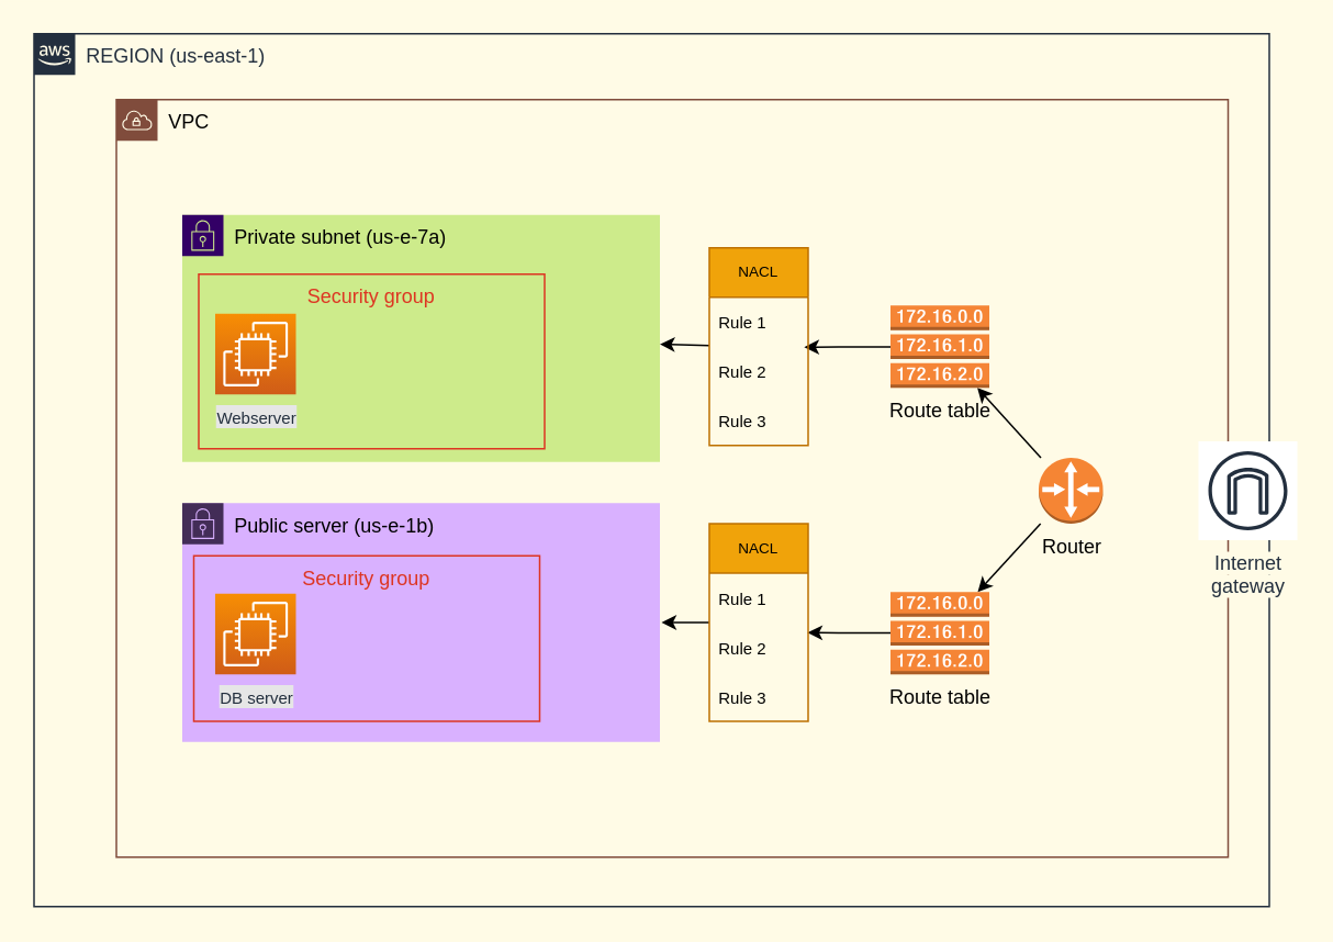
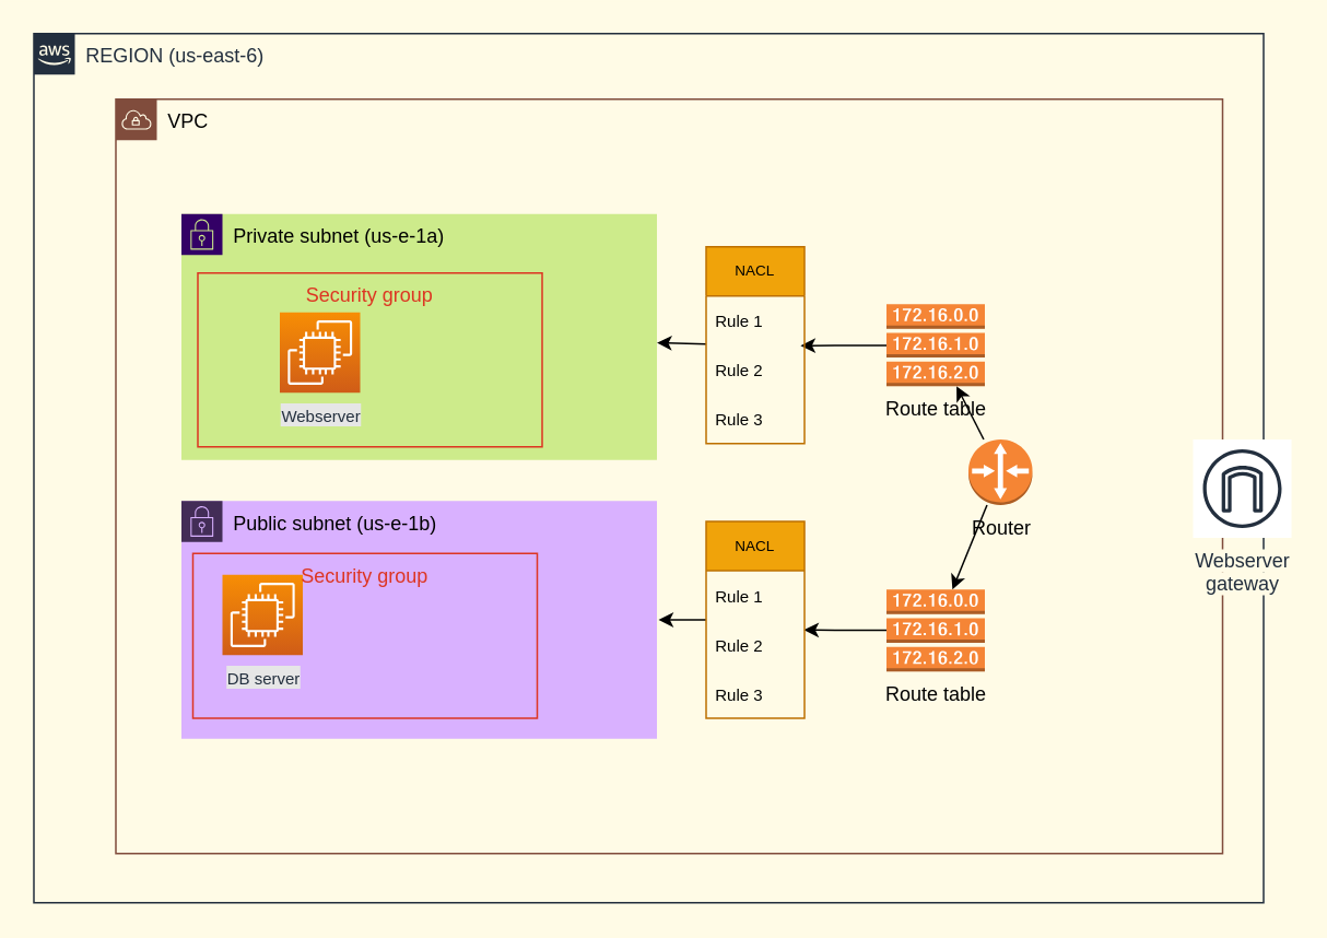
  <mxCell id="0" />
  <mxCell id="1" parent="0" />
  <mxCell id="2" value="&lt;font color=&quot;#000000&quot;&gt;VPC&lt;/font&gt;" style="points=[[0,0],[0.25,0],[0.5,0],[0.75,0],[1,0],[1,0.25],[1,0.5],[1,0.75],[1,1],[0.75,1],[0.5,1],[0.25,1],[0,1],[0,0.75],[0,0.5],[0,0.25]];outlineConnect=0;gradientColor=none;html=1;whiteSpace=wrap;fontSize=12;fontStyle=0;container=0;pointerEvents=0;collapsible=0;recursiveResize=0;shape=mxgraph.aws4.group;grIcon=mxgraph.aws4.group_vpc;strokeColor=#804C3C;fillColor=none;verticalAlign=top;align=left;spacingLeft=30;fontColor=#AAB7B8;dashed=0;movable=1;resizable=1;rotatable=1;deletable=1;editable=1;connectable=1;" vertex="1" parent="1"><mxGeometry x="70" y="60" width="675" height="460" as="geometry" /></mxCell>
- <mxCell id="3" value="Private subnet (us-e-7a)" style="points=[[0,0],[0.25,0],[0.5,0],[0.75,0],[1,0],[1,0.25],[1,0.5],[1,0.75],[1,1],[0.75,1],[0.5,1],[0.25,1],[0,1],[0,0.75],[0,0.5],[0,0.25]];outlineConnect=0;html=1;whiteSpace=wrap;fontSize=12;fontStyle=0;container=0;pointerEvents=0;collapsible=0;recursiveResize=0;shape=mxgraph.aws4.group;grIcon=mxgraph.aws4.group_security_group;grStroke=0;strokeColor=#330066;fillColor=#cdeb8b;verticalAlign=top;align=left;spacingLeft=30;dashed=0;movable=1;resizable=1;rotatable=1;deletable=1;editable=1;connectable=1;" vertex="1" parent="1"><mxGeometry x="110" y="130" width="290" height="150" as="geometry" /></mxCell>
- <mxCell id="4" value="&lt;font color=&quot;#000000&quot;&gt;Public server (us-e-1b)&lt;/font&gt;" style="points=[[0,0],[0.25,0],[0.5,0],[0.75,0],[1,0],[1,0.25],[1,0.5],[1,0.75],[1,1],[0.75,1],[0.5,1],[0.25,1],[0,1],[0,0.75],[0,0.5],[0,0.25]];outlineConnect=0;html=1;whiteSpace=wrap;fontSize=12;fontStyle=0;container=0;pointerEvents=0;collapsible=0;recursiveResize=0;shape=mxgraph.aws4.group;grIcon=mxgraph.aws4.group_security_group;grStroke=0;strokeColor=#432D57;fillColor=#D9B1FF;verticalAlign=top;align=left;spacingLeft=30;dashed=0;movable=1;resizable=1;rotatable=1;deletable=1;editable=1;connectable=1;fontColor=#ffffff;perimeterSpacing=1;" vertex="1" parent="1"><mxGeometry x="110" y="305" width="290" height="145" as="geometry" /></mxCell>
+ <mxCell id="3" value="Private subnet (us-e-1a)" style="points=[[0,0],[0.25,0],[0.5,0],[0.75,0],[1,0],[1,0.25],[1,0.5],[1,0.75],[1,1],[0.75,1],[0.5,1],[0.25,1],[0,1],[0,0.75],[0,0.5],[0,0.25]];outlineConnect=0;html=1;whiteSpace=wrap;fontSize=12;fontStyle=0;container=0;pointerEvents=0;collapsible=0;recursiveResize=0;shape=mxgraph.aws4.group;grIcon=mxgraph.aws4.group_security_group;grStroke=0;strokeColor=#330066;fillColor=#cdeb8b;verticalAlign=top;align=left;spacingLeft=30;dashed=0;movable=1;resizable=1;rotatable=1;deletable=1;editable=1;connectable=1;" vertex="1" parent="1"><mxGeometry x="110" y="130" width="290" height="150" as="geometry" /></mxCell>
+ <mxCell id="4" value="&lt;font color=&quot;#000000&quot;&gt;Public subnet (us-e-1b)&lt;/font&gt;" style="points=[[0,0],[0.25,0],[0.5,0],[0.75,0],[1,0],[1,0.25],[1,0.5],[1,0.75],[1,1],[0.75,1],[0.5,1],[0.25,1],[0,1],[0,0.75],[0,0.5],[0,0.25]];outlineConnect=0;html=1;whiteSpace=wrap;fontSize=12;fontStyle=0;container=0;pointerEvents=0;collapsible=0;recursiveResize=0;shape=mxgraph.aws4.group;grIcon=mxgraph.aws4.group_security_group;grStroke=0;strokeColor=#432D57;fillColor=#D9B1FF;verticalAlign=top;align=left;spacingLeft=30;dashed=0;movable=1;resizable=1;rotatable=1;deletable=1;editable=1;connectable=1;fontColor=#ffffff;perimeterSpacing=1;" vertex="1" parent="1"><mxGeometry x="110" y="305" width="290" height="145" as="geometry" /></mxCell>
  <mxCell id="5" value="" style="edgeStyle=none;html=1;fontColor=#000000;" edge="1" parent="1" source="7" target="10"><mxGeometry relative="1" as="geometry" /></mxCell>
  <mxCell id="6" value="" style="edgeStyle=none;html=1;fontSize=10;fontColor=#000000;" edge="1" parent="1" source="7" target="20"><mxGeometry relative="1" as="geometry" /></mxCell>
- <mxCell id="7" value="Router" style="outlineConnect=0;dashed=0;verticalLabelPosition=bottom;verticalAlign=top;align=center;html=1;shape=mxgraph.aws3.router;fillColor=#F58534;gradientColor=none;strokeColor=#804C3C;fontColor=#000000;container=0;movable=1;resizable=1;rotatable=1;deletable=1;editable=1;connectable=1;" vertex="1" parent="1"><mxGeometry x="630" y="277.5" width="39" height="40" as="geometry" /></mxCell>
- <mxCell id="8" value="REGION (us-east-1)" style="points=[[0,0],[0.25,0],[0.5,0],[0.75,0],[1,0],[1,0.25],[1,0.5],[1,0.75],[1,1],[0.75,1],[0.5,1],[0.25,1],[0,1],[0,0.75],[0,0.5],[0,0.25]];outlineConnect=0;gradientColor=none;html=1;whiteSpace=wrap;fontSize=12;fontStyle=0;container=0;pointerEvents=0;collapsible=0;recursiveResize=0;shape=mxgraph.aws4.group;grIcon=mxgraph.aws4.group_aws_cloud_alt;strokeColor=#232F3E;fillColor=none;verticalAlign=top;align=left;spacingLeft=30;fontColor=#232F3E;dashed=0;movable=1;resizable=1;rotatable=1;deletable=1;editable=1;connectable=1;" vertex="1" parent="1"><mxGeometry x="20" y="20" width="750" height="530" as="geometry" /></mxCell>
+ <mxCell id="7" value="Router" style="outlineConnect=0;dashed=0;verticalLabelPosition=bottom;verticalAlign=top;align=center;html=1;shape=mxgraph.aws3.router;fillColor=#F58534;gradientColor=none;strokeColor=#804C3C;fontColor=#000000;container=0;movable=1;resizable=1;rotatable=1;deletable=1;editable=1;connectable=1;" vertex="1" parent="1"><mxGeometry x="590" y="267.5" width="39" height="40" as="geometry" /></mxCell>
+ <mxCell id="8" value="REGION (us-east-6)" style="points=[[0,0],[0.25,0],[0.5,0],[0.75,0],[1,0],[1,0.25],[1,0.5],[1,0.75],[1,1],[0.75,1],[0.5,1],[0.25,1],[0,1],[0,0.75],[0,0.5],[0,0.25]];outlineConnect=0;gradientColor=none;html=1;whiteSpace=wrap;fontSize=12;fontStyle=0;container=0;pointerEvents=0;collapsible=0;recursiveResize=0;shape=mxgraph.aws4.group;grIcon=mxgraph.aws4.group_aws_cloud_alt;strokeColor=#232F3E;fillColor=none;verticalAlign=top;align=left;spacingLeft=30;fontColor=#232F3E;dashed=0;movable=1;resizable=1;rotatable=1;deletable=1;editable=1;connectable=1;" vertex="1" parent="1"><mxGeometry x="20" y="20" width="750" height="530" as="geometry" /></mxCell>
  <mxCell id="9" value="" style="edgeStyle=none;html=1;fontSize=10;fontColor=#000000;entryX=0.96;entryY=0.011;entryDx=0;entryDy=0;entryPerimeter=0;" edge="1" parent="1" source="10" target="14"><mxGeometry relative="1" as="geometry" /></mxCell>
  <mxCell id="10" value="Route table" style="outlineConnect=0;dashed=0;verticalLabelPosition=bottom;verticalAlign=top;align=center;html=1;shape=mxgraph.aws3.route_table;fillColor=#F58536;gradientColor=none;strokeColor=#804C3C;fontColor=#000000;" vertex="1" parent="1"><mxGeometry x="540" y="185" width="60" height="50" as="geometry" /></mxCell>
  <mxCell id="11" value="" style="edgeStyle=none;html=1;fontSize=10;fontColor=#000000;" edge="1" parent="1" source="12" target="3"><mxGeometry relative="1" as="geometry" /></mxCell>
  <mxCell id="12" value="NACL" style="swimlane;fontStyle=0;childLayout=stackLayout;horizontal=1;startSize=30;horizontalStack=0;resizeParent=1;resizeParentMax=0;resizeLast=0;collapsible=1;marginBottom=0;whiteSpace=wrap;html=1;strokeColor=#BD7000;fontSize=9;fillColor=#f0a30a;fontColor=#000000;" vertex="1" parent="1"><mxGeometry x="430" y="150" width="60" height="120" as="geometry"><mxRectangle x="460" y="200" width="60" height="30" as="alternateBounds" /></mxGeometry></mxCell>
  <mxCell id="13" value="Rule 1" style="text;strokeColor=none;fillColor=none;align=left;verticalAlign=middle;spacingLeft=4;spacingRight=4;overflow=hidden;points=[[0,0.5],[1,0.5]];portConstraint=eastwest;rotatable=0;whiteSpace=wrap;html=1;fontColor=#000000;fontSize=10;" vertex="1" parent="12"><mxGeometry y="30" width="60" height="30" as="geometry" /></mxCell>
  <mxCell id="14" value="Rule 2" style="text;strokeColor=none;fillColor=none;align=left;verticalAlign=middle;spacingLeft=4;spacingRight=4;overflow=hidden;points=[[0,0.5],[1,0.5]];portConstraint=eastwest;rotatable=0;whiteSpace=wrap;html=1;fontColor=#000000;fontSize=10;" vertex="1" parent="12"><mxGeometry y="60" width="60" height="30" as="geometry" /></mxCell>
  <mxCell id="15" value="Rule 3" style="text;strokeColor=none;fillColor=none;align=left;verticalAlign=middle;spacingLeft=4;spacingRight=4;overflow=hidden;points=[[0,0.5],[1,0.5]];portConstraint=eastwest;rotatable=0;whiteSpace=wrap;html=1;fontColor=#000000;fontSize=10;" vertex="1" parent="12"><mxGeometry y="90" width="60" height="30" as="geometry" /></mxCell>
- <mxCell id="16" value="&lt;font style=&quot;font-size: 10px;&quot;&gt;Webserver&lt;/font&gt;" style="sketch=0;points=[[0,0,0],[0.25,0,0],[0.5,0,0],[0.75,0,0],[1,0,0],[0,1,0],[0.25,1,0],[0.5,1,0],[0.75,1,0],[1,1,0],[0,0.25,0],[0,0.5,0],[0,0.75,0],[1,0.25,0],[1,0.5,0],[1,0.75,0]];outlineConnect=0;fontColor=#232F3E;gradientColor=#F78E04;gradientDirection=north;fillColor=#D05C17;strokeColor=#ffffff;dashed=0;verticalLabelPosition=bottom;verticalAlign=top;align=center;html=1;fontSize=12;fontStyle=0;aspect=fixed;shape=mxgraph.aws4.resourceIcon;resIcon=mxgraph.aws4.ec2;labelBackgroundColor=#E6E6E6;" vertex="1" parent="1"><mxGeometry x="130" y="190" width="49" height="49" as="geometry" /></mxCell>
- <mxCell id="17" value="&lt;font style=&quot;font-size: 10px;&quot;&gt;DB server&lt;/font&gt;" style="sketch=0;points=[[0,0,0],[0.25,0,0],[0.5,0,0],[0.75,0,0],[1,0,0],[0,1,0],[0.25,1,0],[0.5,1,0],[0.75,1,0],[1,1,0],[0,0.25,0],[0,0.5,0],[0,0.75,0],[1,0.25,0],[1,0.5,0],[1,0.75,0]];outlineConnect=0;fontColor=#232F3E;gradientColor=#F78E04;gradientDirection=north;fillColor=#D05C17;strokeColor=#ffffff;dashed=0;verticalLabelPosition=bottom;verticalAlign=top;align=center;html=1;fontSize=12;fontStyle=0;aspect=fixed;shape=mxgraph.aws4.resourceIcon;resIcon=mxgraph.aws4.ec2;labelBackgroundColor=#E6E6E6;" vertex="1" parent="1"><mxGeometry x="130" y="360" width="49" height="49" as="geometry" /></mxCell>
+ <mxCell id="16" value="&lt;font style=&quot;font-size: 10px;&quot;&gt;Webserver&lt;/font&gt;" style="sketch=0;points=[[0,0,0],[0.25,0,0],[0.5,0,0],[0.75,0,0],[1,0,0],[0,1,0],[0.25,1,0],[0.5,1,0],[0.75,1,0],[1,1,0],[0,0.25,0],[0,0.5,0],[0,0.75,0],[1,0.25,0],[1,0.5,0],[1,0.75,0]];outlineConnect=0;fontColor=#232F3E;gradientColor=#F78E04;gradientDirection=north;fillColor=#D05C17;strokeColor=#ffffff;dashed=0;verticalLabelPosition=bottom;verticalAlign=top;align=center;html=1;fontSize=12;fontStyle=0;aspect=fixed;shape=mxgraph.aws4.resourceIcon;resIcon=mxgraph.aws4.ec2;labelBackgroundColor=#E6E6E6;" vertex="1" parent="1"><mxGeometry x="170" y="190" width="49" height="49" as="geometry" /></mxCell>
+ <mxCell id="17" value="&lt;font style=&quot;font-size: 10px;&quot;&gt;DB server&lt;/font&gt;" style="sketch=0;points=[[0,0,0],[0.25,0,0],[0.5,0,0],[0.75,0,0],[1,0,0],[0,1,0],[0.25,1,0],[0.5,1,0],[0.75,1,0],[1,1,0],[0,0.25,0],[0,0.5,0],[0,0.75,0],[1,0.25,0],[1,0.5,0],[1,0.75,0]];outlineConnect=0;fontColor=#232F3E;gradientColor=#F78E04;gradientDirection=north;fillColor=#D05C17;strokeColor=#ffffff;dashed=0;verticalLabelPosition=bottom;verticalAlign=top;align=center;html=1;fontSize=12;fontStyle=0;aspect=fixed;shape=mxgraph.aws4.resourceIcon;resIcon=mxgraph.aws4.ec2;labelBackgroundColor=#E6E6E6;" vertex="1" parent="1"><mxGeometry x="135" y="350" width="49" height="49" as="geometry" /></mxCell>
  <mxCell id="18" value="Security group" style="fillColor=none;strokeColor=#DD3522;verticalAlign=top;fontStyle=0;fontColor=#DD3522;container=0;movable=1;resizable=1;rotatable=1;deletable=1;editable=1;connectable=1;labelBackgroundColor=none;" vertex="1" parent="1"><mxGeometry x="120" y="166" width="210" height="106" as="geometry" /></mxCell>
  <mxCell id="19" value="" style="edgeStyle=none;html=1;fontSize=10;fontColor=#000000;entryX=0.994;entryY=0.206;entryDx=0;entryDy=0;entryPerimeter=0;" edge="1" parent="1" source="20" target="24"><mxGeometry relative="1" as="geometry" /></mxCell>
  <mxCell id="20" value="Route table" style="outlineConnect=0;dashed=0;verticalLabelPosition=bottom;verticalAlign=top;align=center;html=1;shape=mxgraph.aws3.route_table;fillColor=#F58536;gradientColor=none;strokeColor=#804C3C;fontColor=#000000;" vertex="1" parent="1"><mxGeometry x="540" y="359" width="60" height="50" as="geometry" /></mxCell>
  <mxCell id="21" value="" style="edgeStyle=none;html=1;fontSize=10;fontColor=#000000;" edge="1" parent="1" source="22" target="4"><mxGeometry relative="1" as="geometry" /></mxCell>
  <mxCell id="22" value="NACL" style="swimlane;fontStyle=0;childLayout=stackLayout;horizontal=1;startSize=30;horizontalStack=0;resizeParent=1;resizeParentMax=0;resizeLast=0;collapsible=1;marginBottom=0;whiteSpace=wrap;html=1;strokeColor=#BD7000;fontSize=9;fillColor=#f0a30a;fontColor=#000000;" vertex="1" parent="1"><mxGeometry x="430" y="317.5" width="60" height="120" as="geometry" /></mxCell>
  <mxCell id="23" value="Rule 1" style="text;strokeColor=none;fillColor=none;align=left;verticalAlign=middle;spacingLeft=4;spacingRight=4;overflow=hidden;points=[[0,0.5],[1,0.5]];portConstraint=eastwest;rotatable=0;whiteSpace=wrap;html=1;fontColor=#000000;fontSize=10;" vertex="1" parent="22"><mxGeometry y="30" width="60" height="30" as="geometry" /></mxCell>
  <mxCell id="24" value="Rule 2" style="text;strokeColor=none;fillColor=none;align=left;verticalAlign=middle;spacingLeft=4;spacingRight=4;overflow=hidden;points=[[0,0.5],[1,0.5]];portConstraint=eastwest;rotatable=0;whiteSpace=wrap;html=1;fontColor=#000000;fontSize=10;" vertex="1" parent="22"><mxGeometry y="60" width="60" height="30" as="geometry" /></mxCell>
  <mxCell id="25" value="Rule 3" style="text;strokeColor=none;fillColor=none;align=left;verticalAlign=middle;spacingLeft=4;spacingRight=4;overflow=hidden;points=[[0,0.5],[1,0.5]];portConstraint=eastwest;rotatable=0;whiteSpace=wrap;html=1;fontColor=#000000;fontSize=10;" vertex="1" parent="22"><mxGeometry y="90" width="60" height="30" as="geometry" /></mxCell>
  <mxCell id="26" value="Security group" style="fillColor=none;strokeColor=#DD3522;verticalAlign=top;fontStyle=0;fontColor=#DD3522;container=0;movable=1;resizable=1;rotatable=1;deletable=1;editable=1;connectable=1;labelBackgroundColor=none;" vertex="1" parent="1"><mxGeometry x="117" y="337" width="210" height="100.5" as="geometry" /></mxCell>
- <mxCell id="27" value="&lt;span style=&quot;background-color: rgb(255, 251, 230);&quot;&gt;Internet&lt;br&gt;gateway&lt;/span&gt;" style="sketch=0;outlineConnect=0;fontColor=#232F3E;gradientColor=none;strokeColor=#232F3E;fillColor=#ffffff;dashed=0;verticalLabelPosition=bottom;verticalAlign=top;align=center;html=1;fontSize=12;fontStyle=0;aspect=fixed;shape=mxgraph.aws4.resourceIcon;resIcon=mxgraph.aws4.internet_gateway;labelBackgroundColor=none;" vertex="1" parent="1"><mxGeometry x="727" y="267.5" width="60" height="60" as="geometry" /></mxCell>
+ <mxCell id="27" value="&lt;span style=&quot;background-color: rgb(255, 251, 230);&quot;&gt;Webserver&lt;br&gt;gateway&lt;/span&gt;" style="sketch=0;outlineConnect=0;fontColor=#232F3E;gradientColor=none;strokeColor=#232F3E;fillColor=#ffffff;dashed=0;verticalLabelPosition=bottom;verticalAlign=top;align=center;html=1;fontSize=12;fontStyle=0;aspect=fixed;shape=mxgraph.aws4.resourceIcon;resIcon=mxgraph.aws4.internet_gateway;labelBackgroundColor=none;" vertex="1" parent="1"><mxGeometry x="727" y="267.5" width="60" height="60" as="geometry" /></mxCell>
